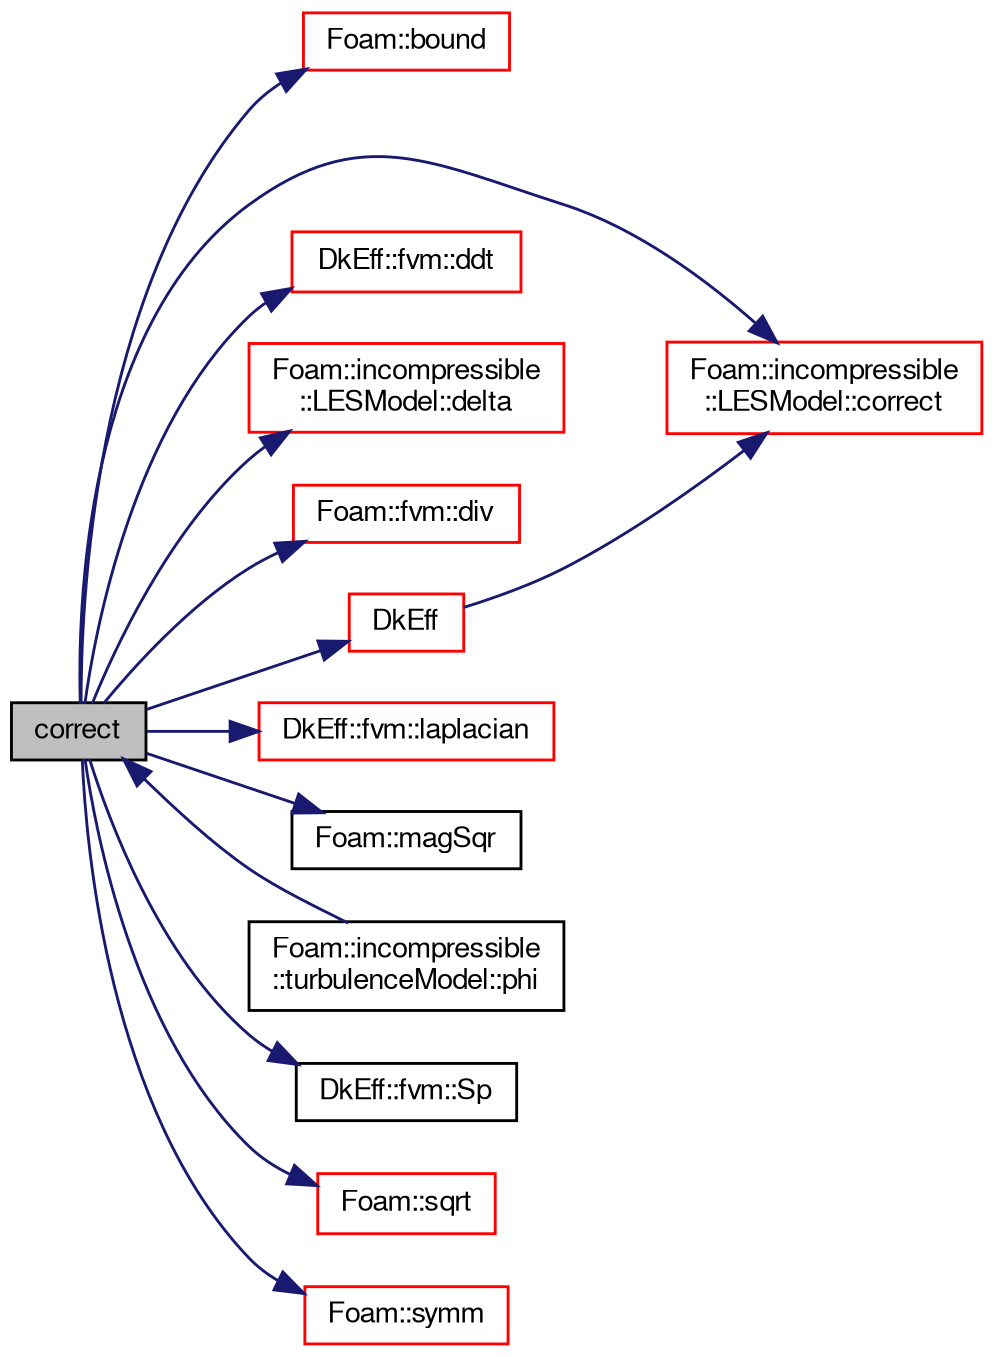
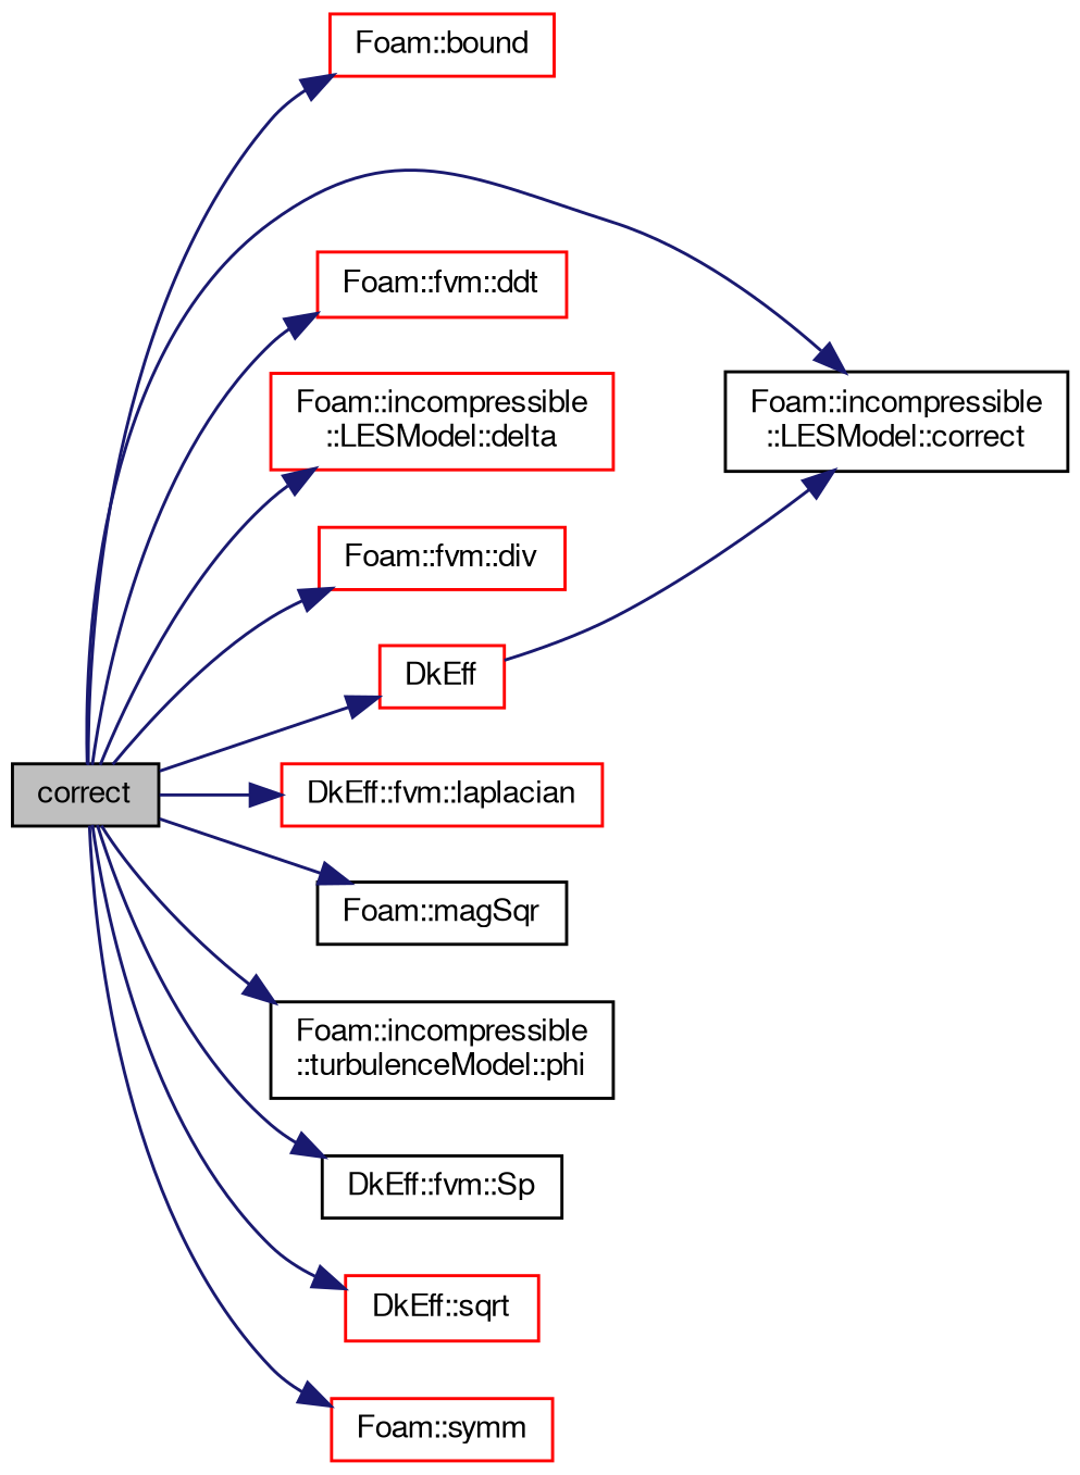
  digraph {
    rankdir=LR
    node [color=red fontname=FreeSans fontsize=10 shape=record]
    edge [color=midnightblue fontname=FreeSans fontsize=10 labelfontname=FreeSans labelfontsize=10 style=solid]
    n1 [color=black fillcolor=grey75 fontcolor=black height=0.2 label=correct style=filled width=0.4]
    n2 [height=0.2 label="Foam::bound" width=0.4]
-   n3 [height=0.2 label="Foam::incompressible\l::LESModel::correct" width=0.4]
-   n4 [height=0.2 label="DkEff::fvm::ddt" width=0.4]
+   n3 [color=black height=0.2 label="Foam::incompressible\l::LESModel::correct" width=0.4]
+   n4 [height=0.2 label="Foam::fvm::ddt" width=0.4]
    n5 [height=0.2 label="Foam::incompressible\l::LESModel::delta" width=0.4]
    n6 [height=0.2 label="Foam::fvm::div" width=0.4]
    n7 [height=0.2 label=DkEff width=0.4]
    n8 [height=0.2 label="DkEff::fvm::laplacian" width=0.4]
    n9 [color=black height=0.2 label="Foam::magSqr" width=0.4]
    n10 [color=black height=0.2 label="Foam::incompressible\l::turbulenceModel::phi" width=0.4]
    n11 [color=black height=0.2 label="DkEff::fvm::Sp" width=0.4]
-   n12 [height=0.2 label="Foam::sqrt" width=0.4]
+   n12 [height=0.2 label="DkEff::sqrt" width=0.4]
    n13 [height=0.2 label="Foam::symm" width=0.4]
    n1 -> n2
    n1 -> n3
    n1 -> n4
    n1 -> n5
    n1 -> n6
    n1 -> n7
    n1 -> n8
    n1 -> n9
-   n10 -> n1
+   n1 -> n10
    n1 -> n11
    n1 -> n12
    n1 -> n13
    n7 -> n3
  }
